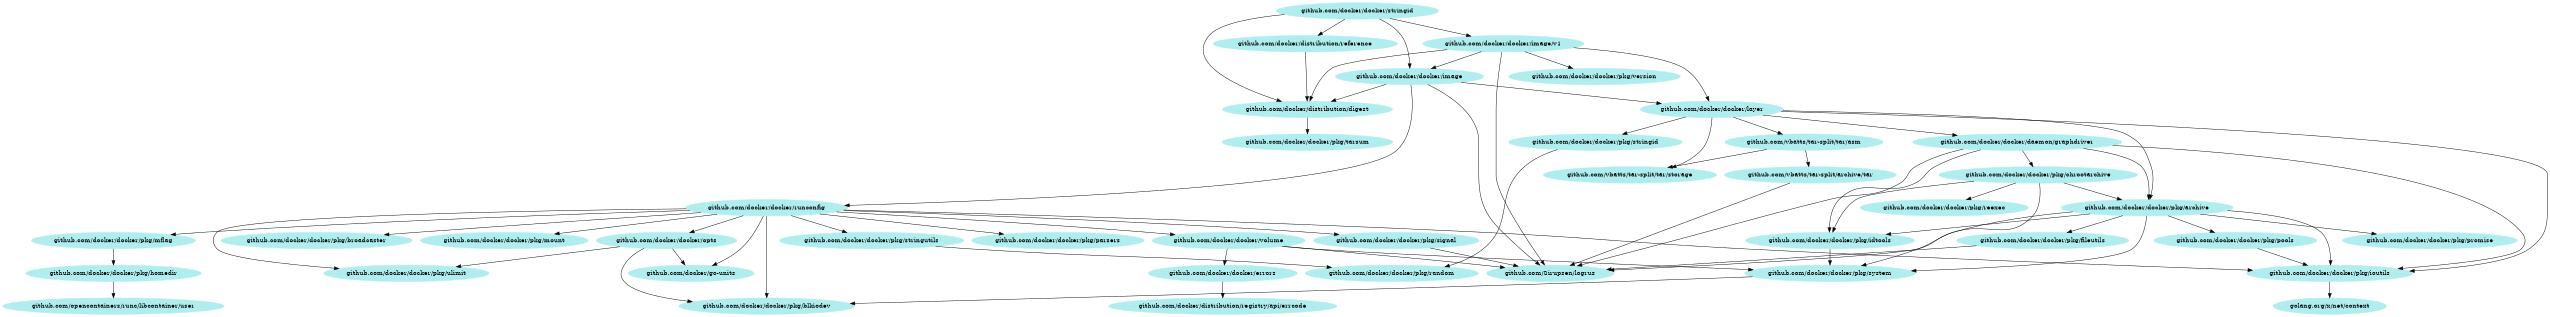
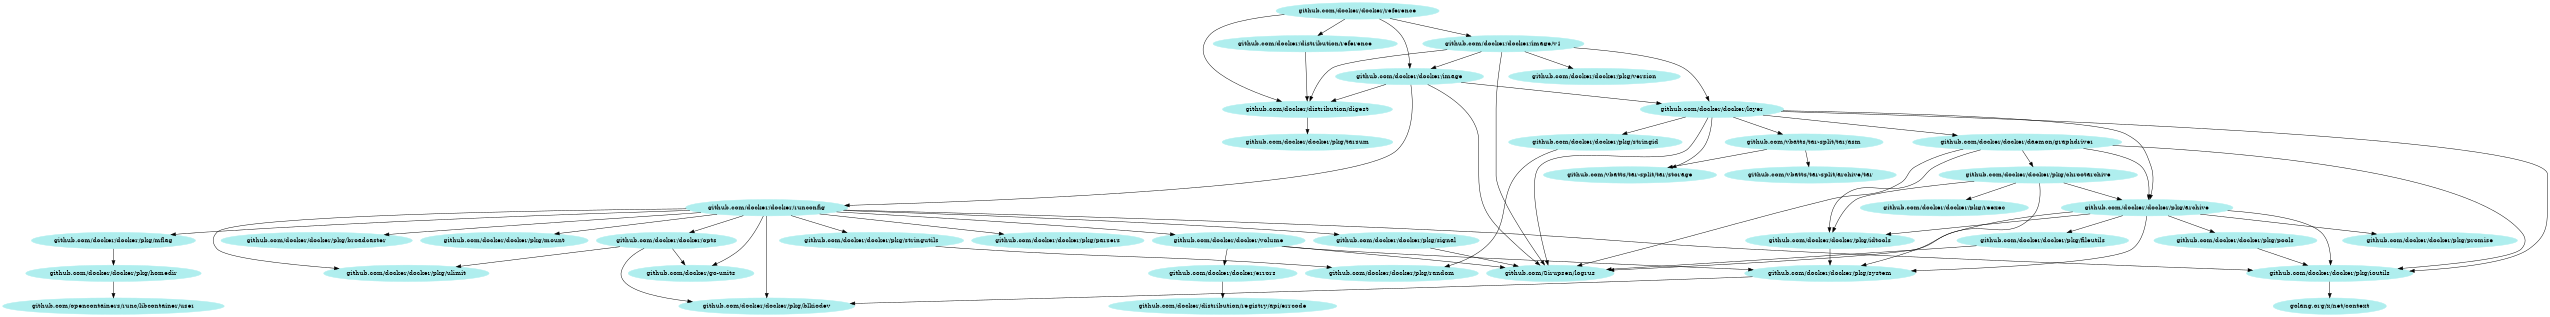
  digraph {
    node [color=paleturquoise style=filled]
    n1 [label="github.com/docker/docker/pkg/idtools"]
    n2 [label="github.com/docker/docker/pkg/system"]
    n3 [label="github.com/docker/docker/pkg/blkiodev"]
    n4 [label="github.com/docker/go-units"]
    n5 [label="github.com/vbatts/tar-split/tar/asm"]
    n6 [label="github.com/vbatts/tar-split/archive/tar"]
    n7 [label="github.com/vbatts/tar-split/tar/storage"]
    n8 [label="github.com/docker/distribution/digest"]
    n9 [label="github.com/docker/docker/pkg/tarsum"]
    n10 [label="github.com/docker/docker/image"]
    n11 [label="github.com/Sirupsen/logrus"]
    n12 [label="github.com/docker/docker/layer"]
    n13 [label="github.com/docker/docker/runconfig"]
    n14 [label="github.com/docker/docker/pkg/ioutils"]
    n15 [label="github.com/docker/docker/pkg/stringid"]
    n16 [label="github.com/docker/docker/daemon/graphdriver"]
    n17 [label="github.com/docker/docker/pkg/archive"]
    n18 [label="github.com/docker/docker/pkg/parsers"]
    n19 [label="github.com/docker/docker/pkg/signal"]
    n20 [label="github.com/docker/docker/volume"]
    n21 [label="github.com/docker/docker/opts"]
    n22 [label="github.com/docker/docker/pkg/broadcaster"]
    n23 [label="github.com/docker/docker/pkg/mflag"]
    n24 [label="github.com/docker/docker/pkg/mount"]
    n25 [label="github.com/docker/docker/pkg/stringutils"]
    n26 [label="github.com/docker/docker/pkg/ulimit"]
    n27 [label="golang.org/x/net/context"]
    n28 [label="github.com/docker/docker/pkg/random"]
    n29 [label="github.com/docker/docker/pkg/chrootarchive"]
    n30 [label="github.com/docker/docker/pkg/fileutils"]
    n31 [label="github.com/docker/docker/pkg/pools"]
    n32 [label="github.com/docker/docker/pkg/promise"]
    n33 [label="github.com/docker/docker/errors"]
    n34 [label="github.com/docker/docker/pkg/homedir"]
    n35 [label="github.com/opencontainers/runc/libcontainer/user"]
    n36 [label="github.com/docker/docker/image/v1"]
    n37 [label="github.com/docker/docker/pkg/version"]
-   n38 [label="github.com/docker/docker/stringid"]
+   n38 [label="github.com/docker/docker/reference"]
    n39 [label="github.com/docker/distribution/reference"]
    n40 [label="github.com/docker/distribution/registry/api/errcode"]
    n41 [label="github.com/docker/docker/pkg/reexec"]
    n1 -> n2
    n2 -> n3
    n5 -> n6
    n5 -> n7
    n8 -> n9
    n10 -> n8
    n10 -> n11
    n10 -> n12
    n10 -> n13
    n12 -> n5
    n12 -> n7
-   n6 -> n11
+   n12 -> n11
    n12 -> n14
    n12 -> n15
    n12 -> n16
    n12 -> n17
    n13 -> n3
    n13 -> n4
    n13 -> n14
    n13 -> n18
    n13 -> n19
    n13 -> n20
    n13 -> n21
    n13 -> n22
    n13 -> n23
    n13 -> n24
    n13 -> n25
    n13 -> n26
    n14 -> n27
    n15 -> n28
    n16 -> n1
    n16 -> n11
    n16 -> n14
    n16 -> n17
    n16 -> n29
    n17 -> n1
    n17 -> n2
    n17 -> n11
    n17 -> n14
    n17 -> n30
    n17 -> n31
    n17 -> n32
    n19 -> n11
    n20 -> n2
    n20 -> n11
    n20 -> n33
    n21 -> n3
    n21 -> n4
    n21 -> n26
    n23 -> n34
    n25 -> n28
    n29 -> n1
    n29 -> n2
    n29 -> n17
    n29 -> n41
    n30 -> n11
    n31 -> n14
    n33 -> n40
    n34 -> n35
    n36 -> n8
    n36 -> n10
    n36 -> n11
    n36 -> n12
    n36 -> n37
    n38 -> n8
    n38 -> n10
    n38 -> n36
    n38 -> n39
    n39 -> n8
  }
